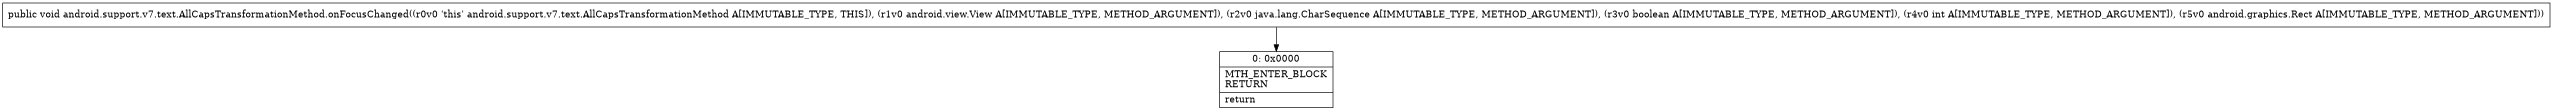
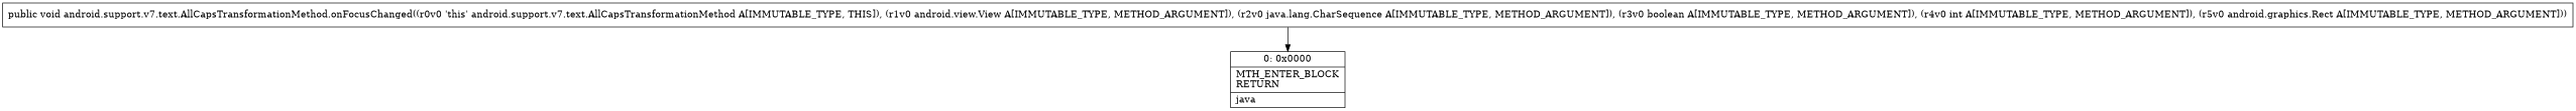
  digraph {
    node [shape=record]
-   n1 [label="{0\:\ 0x0000|MTH_ENTER_BLOCK\lRETURN\l|return\l}"]
+   n1 [label="{0\:\ 0x0000|MTH_ENTER_BLOCK\lRETURN\l|java\l}"]
    n2 [label="{public void android.support.v7.text.AllCapsTransformationMethod.onFocusChanged((r0v0 'this' android.support.v7.text.AllCapsTransformationMethod A[IMMUTABLE_TYPE, THIS]), (r1v0 android.view.View A[IMMUTABLE_TYPE, METHOD_ARGUMENT]), (r2v0 java.lang.CharSequence A[IMMUTABLE_TYPE, METHOD_ARGUMENT]), (r3v0 boolean A[IMMUTABLE_TYPE, METHOD_ARGUMENT]), (r4v0 int A[IMMUTABLE_TYPE, METHOD_ARGUMENT]), (r5v0 android.graphics.Rect A[IMMUTABLE_TYPE, METHOD_ARGUMENT])) }"]
    n2 -> n1
  }
